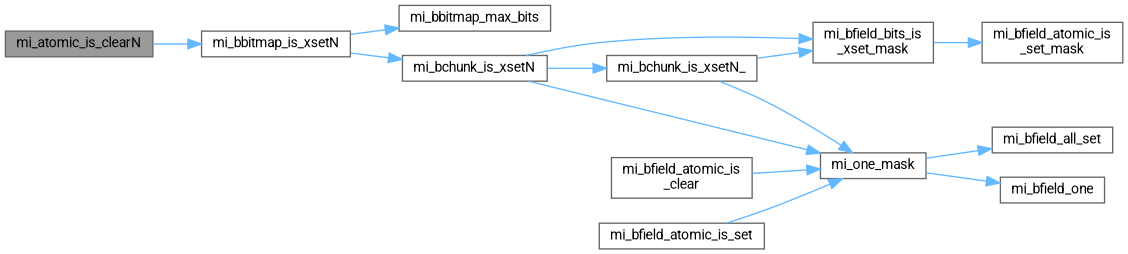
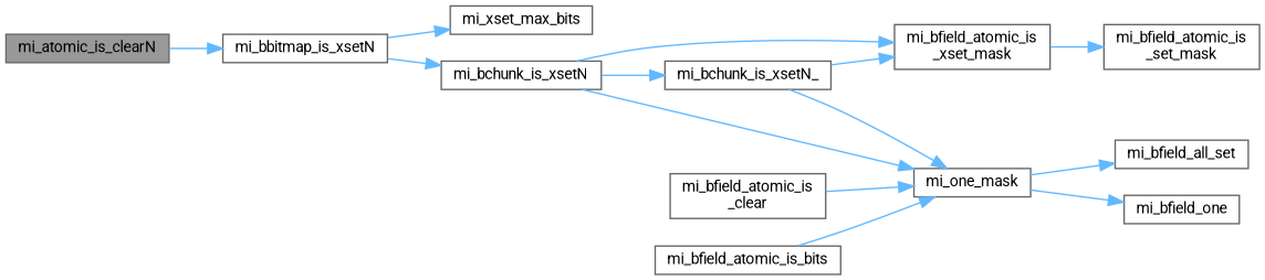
  digraph {
    fontname=Roboto
    rankdir=LR
    node [color=grey40 fillcolor=white fontname=Roboto fontsize=10 shape=box style=filled]
    edge [color=steelblue1 fontname=Roboto fontsize=10 labelfontname=Helvetica labelfontsize=10 style=solid]
    n1 [color=gray40 fillcolor=grey60 fontcolor=black height=0.2 label=mi_atomic_is_clearN width=0.4]
    n2 [height=0.2 label=mi_bbitmap_is_xsetN width=0.4]
-   n3 [height=0.2 label=mi_bbitmap_max_bits width=0.4]
+   n3 [height=0.2 label=mi_xset_max_bits width=0.4]
    n4 [height=0.2 label=mi_bchunk_is_xsetN width=0.4]
    n5 [height=0.2 label=mi_bchunk_is_xsetN_ width=0.4]
-   n6 [height=0.2 label="mi_bfield_bits_is\l_xset_mask" width=0.4]
+   n6 [height=0.2 label="mi_bfield_atomic_is\l_xset_mask" width=0.4]
    n7 [height=0.2 label=mi_one_mask width=0.4]
    n8 [height=0.2 label="mi_bfield_atomic_is\l_set_mask" width=0.4]
    n9 [height=0.2 label=mi_bfield_all_set width=0.4]
    n10 [height=0.2 label=mi_bfield_one width=0.4]
    n11 [height=0.2 label="mi_bfield_atomic_is\l_clear" width=0.4]
-   n12 [height=0.2 label=mi_bfield_atomic_is_set width=0.4]
+   n12 [height=0.2 label=mi_bfield_atomic_is_bits width=0.4]
    n1 -> n2
    n2 -> n3
    n2 -> n4
    n4 -> n5
    n4 -> n6
    n4 -> n7
    n5 -> n6
    n5 -> n7
    n6 -> n8
    n7 -> n9
    n7 -> n10
    n11 -> n7
    n12 -> n7
  }
